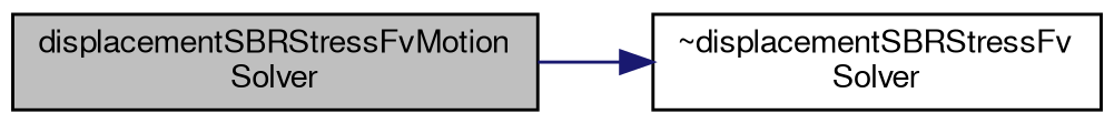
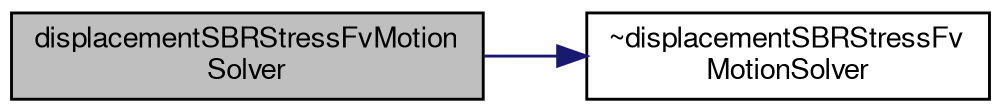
  digraph {
    rankdir=LR
    node [color=black fontname=FreeSans fontsize=10 shape=record]
    n1 [fillcolor=grey75 fontcolor=black height=0.2 label="displacementSBRStressFvMotion\lSolver" style=filled width=0.4]
-   n2 [height=0.2 label="~displacementSBRStressFv\lSolver" width=0.4]
+   n2 [height=0.2 label="~displacementSBRStressFv\lMotionSolver" width=0.4]
    n1 -> n2 [color=midnightblue fontname=FreeSans fontsize=10 labelfontname=FreeSans labelfontsize=10 style=solid]
  }
